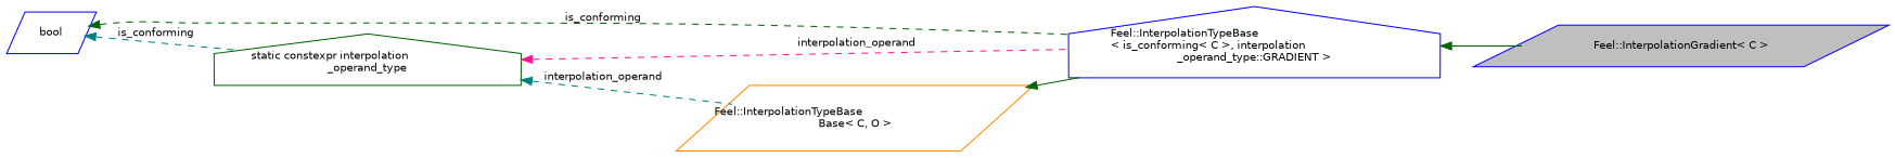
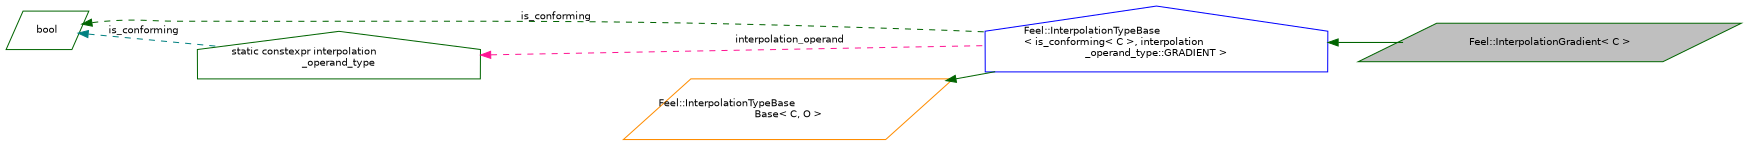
  digraph {
    rankdir=LR
    node [color=darkgreen fillcolor=white fontname=Helvetica fontsize=10 shape=parallelogram style=filled]
    edge [color=darkgreen dir=back fontname=Helvetica fontsize=10 labelfontname=Helvetica labelfontsize=10 style=dashed]
-   n1 [color=blue fillcolor=grey75 fontcolor=black height=0.2 label="Feel::InterpolationGradient\< C \>" width=0.4]
+   n1 [fillcolor=grey75 fontcolor=black height=0.2 label="Feel::InterpolationGradient\< C \>" width=0.4]
    n2 [color=blue height=0.2 label="Feel::InterpolationTypeBase\l\< is_conforming\< C \>, interpolation\l_operand_type::GRADIENT \>" shape=house width=0.4]
    n3 [color=darkorange height=0.2 label="Feel::InterpolationTypeBase\lBase\< C, O \>" width=0.4]
    n4 [height=0.2 label="static constexpr interpolation\l_operand_type" shape=house width=0.4]
-   n5 [color=blue height=0.2 label=bool width=0.4]
+   n5 [height=0.2 label=bool width=0.4]
    n2 -> n1 [style=solid]
    n3 -> n2 [style=solid]
    n4 -> n2 [color=deeppink label=" interpolation_operand"]
-   n4 -> n3 [color=teal label=" interpolation_operand"]
    n5 -> n2 [label=" is_conforming"]
    n5 -> n4 [color=teal label=" is_conforming"]
  }
